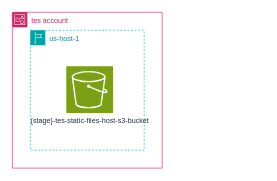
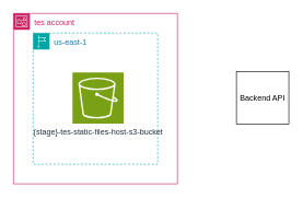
  <mxCell id="0" />
  <mxCell id="1" parent="0" />
  <mxCell id="2" value="tes account" style="points=[[0,0],[0.25,0],[0.5,0],[0.75,0],[1,0],[1,0.25],[1,0.5],[1,0.75],[1,1],[0.75,1],[0.5,1],[0.25,1],[0,1],[0,0.75],[0,0.5],[0,0.25]];outlineConnect=0;gradientColor=none;html=1;whiteSpace=wrap;fontSize=12;fontStyle=0;container=1;pointerEvents=0;collapsible=0;recursiveResize=0;shape=mxgraph.aws4.group;grIcon=mxgraph.aws4.group_account;strokeColor=#CD2264;fillColor=none;verticalAlign=top;align=left;spacingLeft=30;fontColor=#CD2264;dashed=0;" vertex="1" parent="1"><mxGeometry x="20" y="20" width="250" height="260" as="geometry" /></mxCell>
- <mxCell id="3" value="us-host-1" style="points=[[0,0],[0.25,0],[0.5,0],[0.75,0],[1,0],[1,0.25],[1,0.5],[1,0.75],[1,1],[0.75,1],[0.5,1],[0.25,1],[0,1],[0,0.75],[0,0.5],[0,0.25]];outlineConnect=0;gradientColor=none;html=1;whiteSpace=wrap;fontSize=12;fontStyle=0;container=1;pointerEvents=0;collapsible=0;recursiveResize=0;shape=mxgraph.aws4.group;grIcon=mxgraph.aws4.group_region;strokeColor=#00A4A6;fillColor=none;verticalAlign=top;align=left;spacingLeft=30;fontColor=#147EBA;dashed=1;" vertex="1" parent="2"><mxGeometry x="30" y="30" width="190" height="200" as="geometry" /></mxCell>
+ <mxCell id="3" value="us-east-1" style="points=[[0,0],[0.25,0],[0.5,0],[0.75,0],[1,0],[1,0.25],[1,0.5],[1,0.75],[1,1],[0.75,1],[0.5,1],[0.25,1],[0,1],[0,0.75],[0,0.5],[0,0.25]];outlineConnect=0;gradientColor=none;html=1;whiteSpace=wrap;fontSize=12;fontStyle=0;container=1;pointerEvents=0;collapsible=0;recursiveResize=0;shape=mxgraph.aws4.group;grIcon=mxgraph.aws4.group_region;strokeColor=#00A4A6;fillColor=none;verticalAlign=top;align=left;spacingLeft=30;fontColor=#147EBA;dashed=1;" vertex="1" parent="2"><mxGeometry x="30" y="30" width="190" height="200" as="geometry" /></mxCell>
  <mxCell id="4" value="{stage}-tes-static-files-host-s3-bucket" style="sketch=0;points=[[0,0,0],[0.25,0,0],[0.5,0,0],[0.75,0,0],[1,0,0],[0,1,0],[0.25,1,0],[0.5,1,0],[0.75,1,0],[1,1,0],[0,0.25,0],[0,0.5,0],[0,0.75,0],[1,0.25,0],[1,0.5,0],[1,0.75,0]];outlineConnect=0;fontColor=#232F3E;fillColor=#7AA116;strokeColor=#ffffff;dashed=0;verticalLabelPosition=bottom;verticalAlign=top;align=center;html=1;fontSize=12;fontStyle=0;aspect=fixed;shape=mxgraph.aws4.resourceIcon;resIcon=mxgraph.aws4.s3;" vertex="1" parent="3"><mxGeometry x="60" y="60" width="78" height="78" as="geometry" /></mxCell>
+ <mxCell id="5" value="Backend API" style="whiteSpace=wrap;html=1;aspect=fixed;" vertex="1" parent="1"><mxGeometry x="360" y="109" width="80" height="80" as="geometry" /></mxCell>
